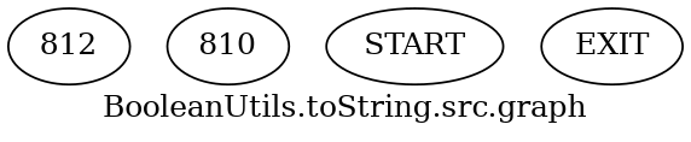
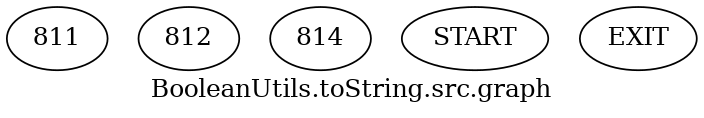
  digraph {
    label="BooleanUtils.toString.src.graph"
    fontname="DejaVu Serif"
    node [fontname="DejaVu Serif"]
+   n1 [label=811]
    n2 [label=812]
-   n3 [label=810]
+   n3 [label=814]
    n4 [label=START]
    n5 [label=EXIT]
  }
